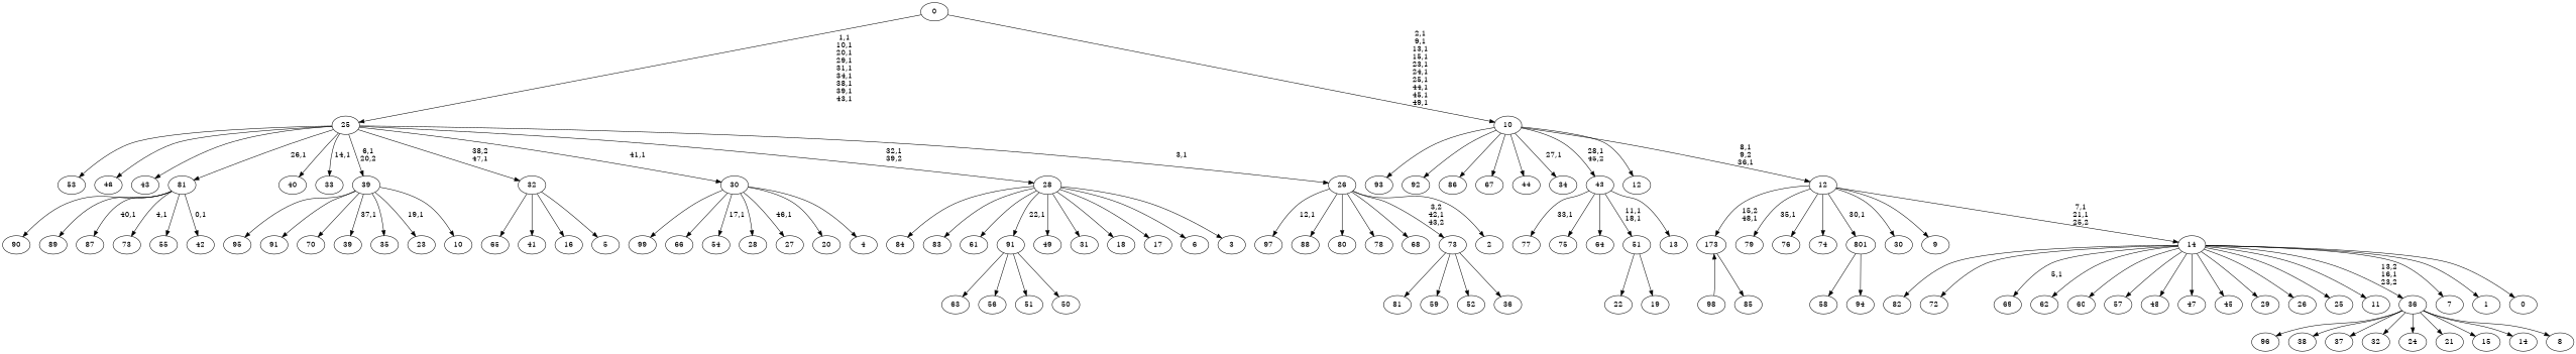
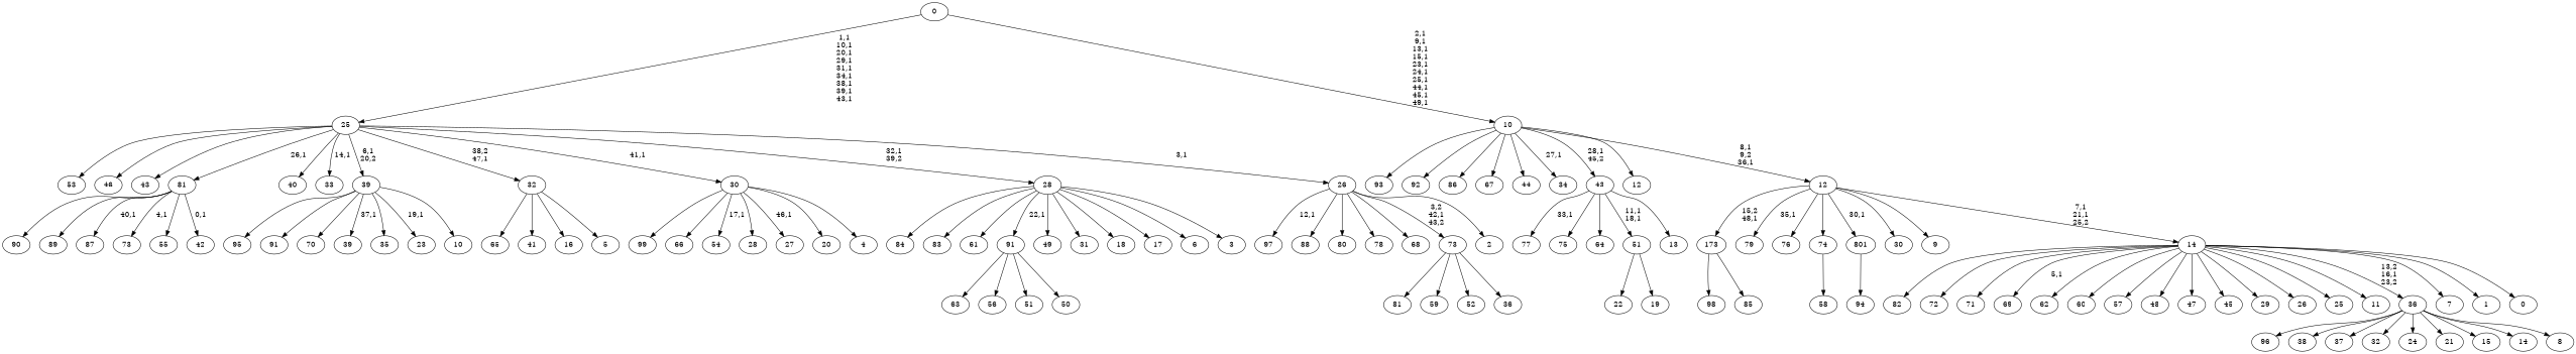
  digraph {
    n1 [label=99]
    n2 [label=98]
    n3 [label=97]
    n4 [label=96]
    n5 [label=95]
    n6 [label=94]
    n7 [label=93]
    n8 [label=92]
    n9 [label=91]
    n10 [label=90]
    n11 [label=89]
    n12 [label=88]
    n13 [label=87]
    n14 [label=86]
    n15 [label=85]
    n16 [label=173]
    n17 [label=84]
    n18 [label=83]
    n19 [label=82]
    n20 [label=81]
    n21 [label=80]
    n22 [label=79]
    n23 [label=78]
    n24 [label=77]
    n25 [label=76]
    n26 [label=75]
    n27 [label=74]
    n28 [label=73]
    n29 [label=72]
+   n30 [label=71]
    n31 [label=70]
    n32 [label=69]
    n33 [label=68]
    n34 [label=67]
    n35 [label=66]
    n36 [label=65]
    n37 [label=64]
    n38 [label=63]
    n39 [label=62]
    n40 [label=61]
    n41 [label=60]
    n42 [label=59]
    n43 [label=58]
    n44 [label=801]
    n45 [label=57]
    n46 [label=56]
    n47 [label=55]
    n48 [label=54]
    n49 [label=53]
    n50 [label=52]
    n51 [label=51]
    n52 [label=50]
    91
    n54 [label=49]
    n55 [label=48]
    n56 [label=47]
    n57 [label=46]
    n58 [label=45]
    n59 [label=44]
    n60 [label=43]
    n61 [label=42]
    81
    n63 [label=41]
    n64 [label=40]
    n65 [label=39]
    n66 [label=38]
    n67 [label=37]
    n68 [label=36]
    73
    n70 [label=35]
    n71 [label=34]
    n72 [label=33]
    n73 [label=32]
    n74 [label=31]
    n75 [label=30]
    n76 [label=29]
    n77 [label=28]
    n78 [label=27]
    n79 [label=26]
    n80 [label=25]
    n81 [label=24]
    n82 [label=23]
    n83 [label=22]
    n84 [label=21]
    n85 [label=20]
    n86 [label=19]
    51
    n88 [label=18]
    n89 [label=17]
    n90 [label=16]
    n91 [label=15]
    n92 [label=14]
    n93 [label=13]
    43
    n95 [label=12]
    n96 [label=11]
    n97 [label=10]
    39
    n99 [label=9]
    n100 [label=8]
    36
    n102 [label=7]
    n103 [label=6]
    n104 [label=5]
    32
    n106 [label=4]
    30
    n108 [label=3]
    28
    n110 [label=2]
    26
    25
    n113 [label=1]
    n114 [label=0]
    14
    12
    10
    0
-   n2 -> n16
+   n16 -> n2
    n16 -> n15
    n44 -> n6
-   n44 -> n43
+   n27 -> n43
    91 -> n38
    91 -> n46
    91 -> n51
    91 -> n52
    81 -> n10
    81 -> n11
    81 -> n13 [label="40,1"]
    81 -> n28 [label="4,1"]
    81 -> n47
    81 -> n61 [label="0,1"]
    73 -> n20
    73 -> n42
    73 -> n50
    73 -> n68
    51 -> n83
    51 -> n86
    43 -> n24 [label="33,1"]
    43 -> n26
    43 -> n37
    43 -> 51 [label="11,1\n18,1"]
    43 -> n93
    39 -> n5
    39 -> n9
    39 -> n31
    39 -> n65 [label="37,1"]
    39 -> n70
    39 -> n82 [label="19,1"]
    39 -> n97
    36 -> n4
    36 -> n66
    36 -> n67
    36 -> n73
    36 -> n81
    36 -> n84
    36 -> n91
    36 -> n92
    36 -> n100
    32 -> n36
    32 -> n63
    32 -> n90
    32 -> n104
    30 -> n1
    30 -> n35
    30 -> n48 [label="17,1"]
    30 -> n77
    30 -> n78 [label="46,1"]
    30 -> n85
    30 -> n106
    28 -> n17
    28 -> n18
    28 -> n40
    28 -> 91 [label="22,1"]
    28 -> n54
    28 -> n74
    28 -> n88
    28 -> n89
    28 -> n103
    28 -> n108
    26 -> n3 [label="12,1"]
    26 -> n12
    26 -> n21
    26 -> n23
    26 -> n33
    26 -> 73 [label="3,2\n42,1\n43,2"]
    26 -> n110
    25 -> n49
    25 -> n57
    25 -> n60
    25 -> 81 [label="26,1"]
    25 -> n64
    25 -> n72 [label="14,1"]
    25 -> 39 [label="6,1\n20,2"]
    25 -> 32 [label="38,2\n47,1"]
    25 -> 30 [label="41,1"]
    25 -> 28 [label="32,1\n39,2"]
    25 -> 26 [label="3,1"]
    14 -> n19
    14 -> n29
+   14 -> n30
    14 -> n32 [label="5,1"]
    14 -> n39
    14 -> n41
    14 -> n45
    14 -> n55
    14 -> n56
    14 -> n58
    14 -> n76
    14 -> n79
    14 -> n80
    14 -> n96
    14 -> 36 [label="13,2\n16,1\n23,2"]
    14 -> n102
    14 -> n113
    14 -> n114
    12 -> n16 [label="15,2\n48,1"]
    12 -> n22 [label="35,1"]
    12 -> n25
    12 -> n27
    12 -> n44 [label="30,1"]
    12 -> n75
    12 -> n99
    12 -> 14 [label="7,1\n21,1\n25,2"]
    10 -> n7
    10 -> n8
    10 -> n14
    10 -> n34
    10 -> n59
    10 -> n71 [label="27,1"]
    10 -> 43 [label="28,1\n45,2"]
    10 -> n95
    10 -> 12 [label="8,1\n9,2\n36,1"]
    0 -> 25 [label="1,1\n10,1\n20,1\n29,1\n31,1\n34,1\n38,1\n39,1\n43,1"]
    0 -> 10 [label="2,1\n9,1\n13,1\n15,1\n23,1\n24,1\n25,1\n44,1\n45,1\n49,1"]
  }
